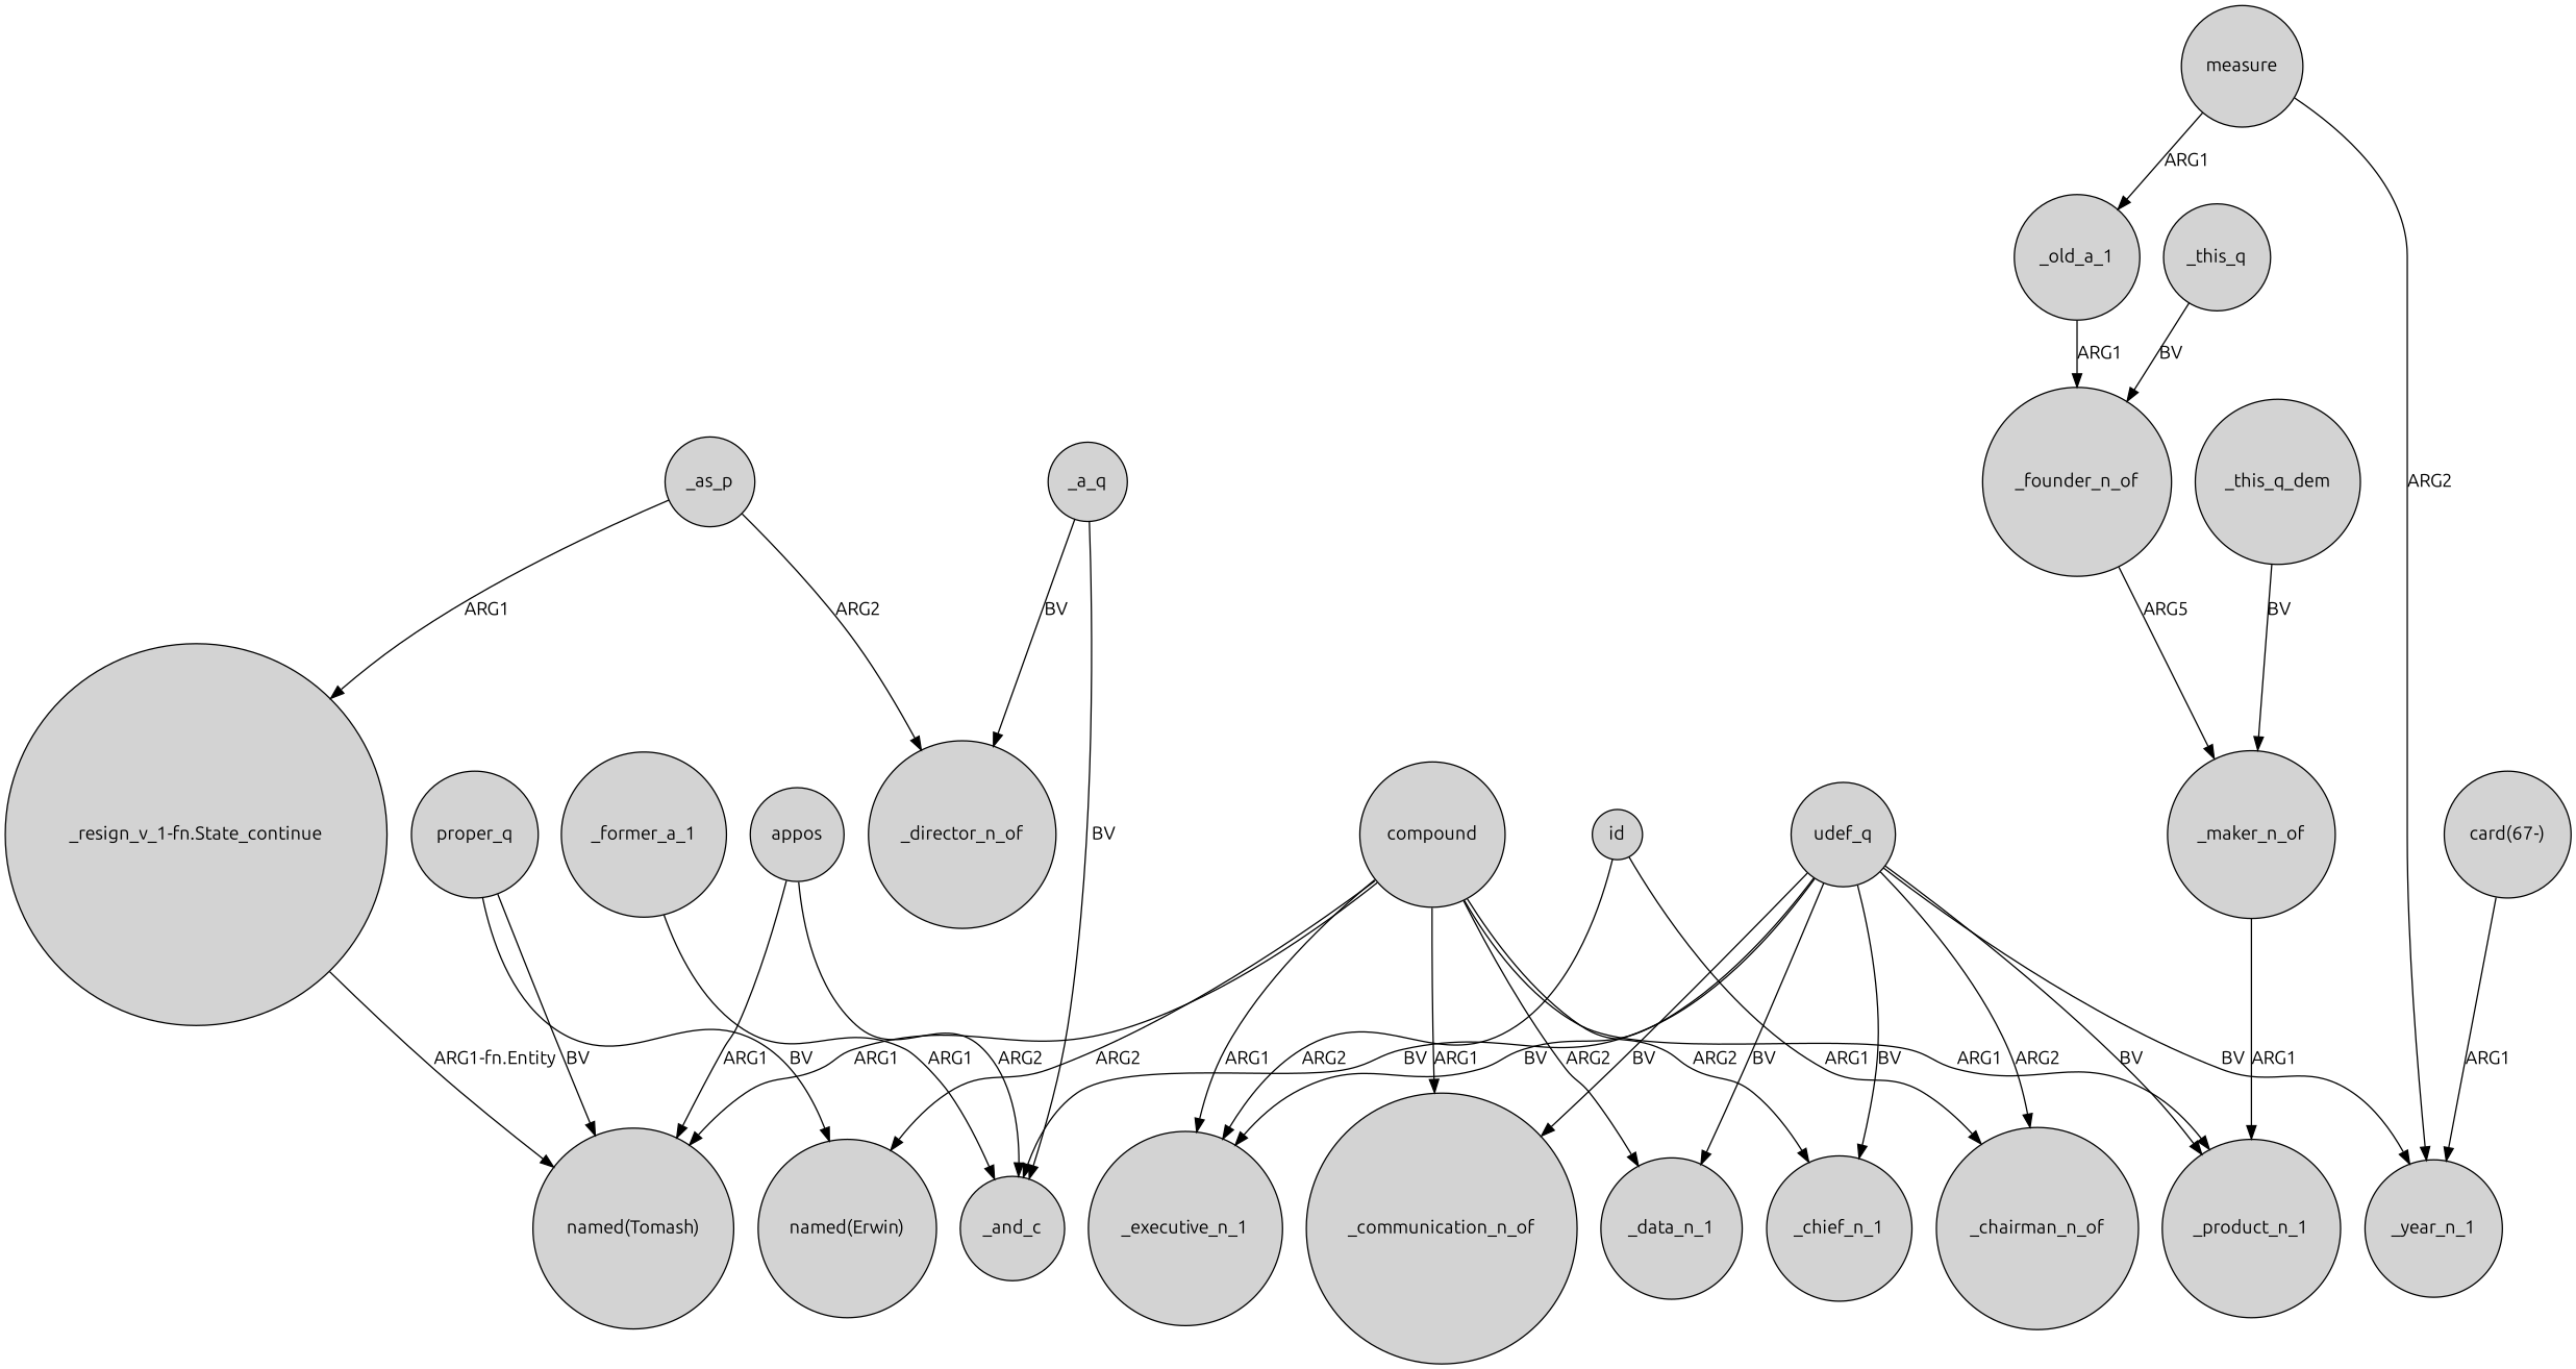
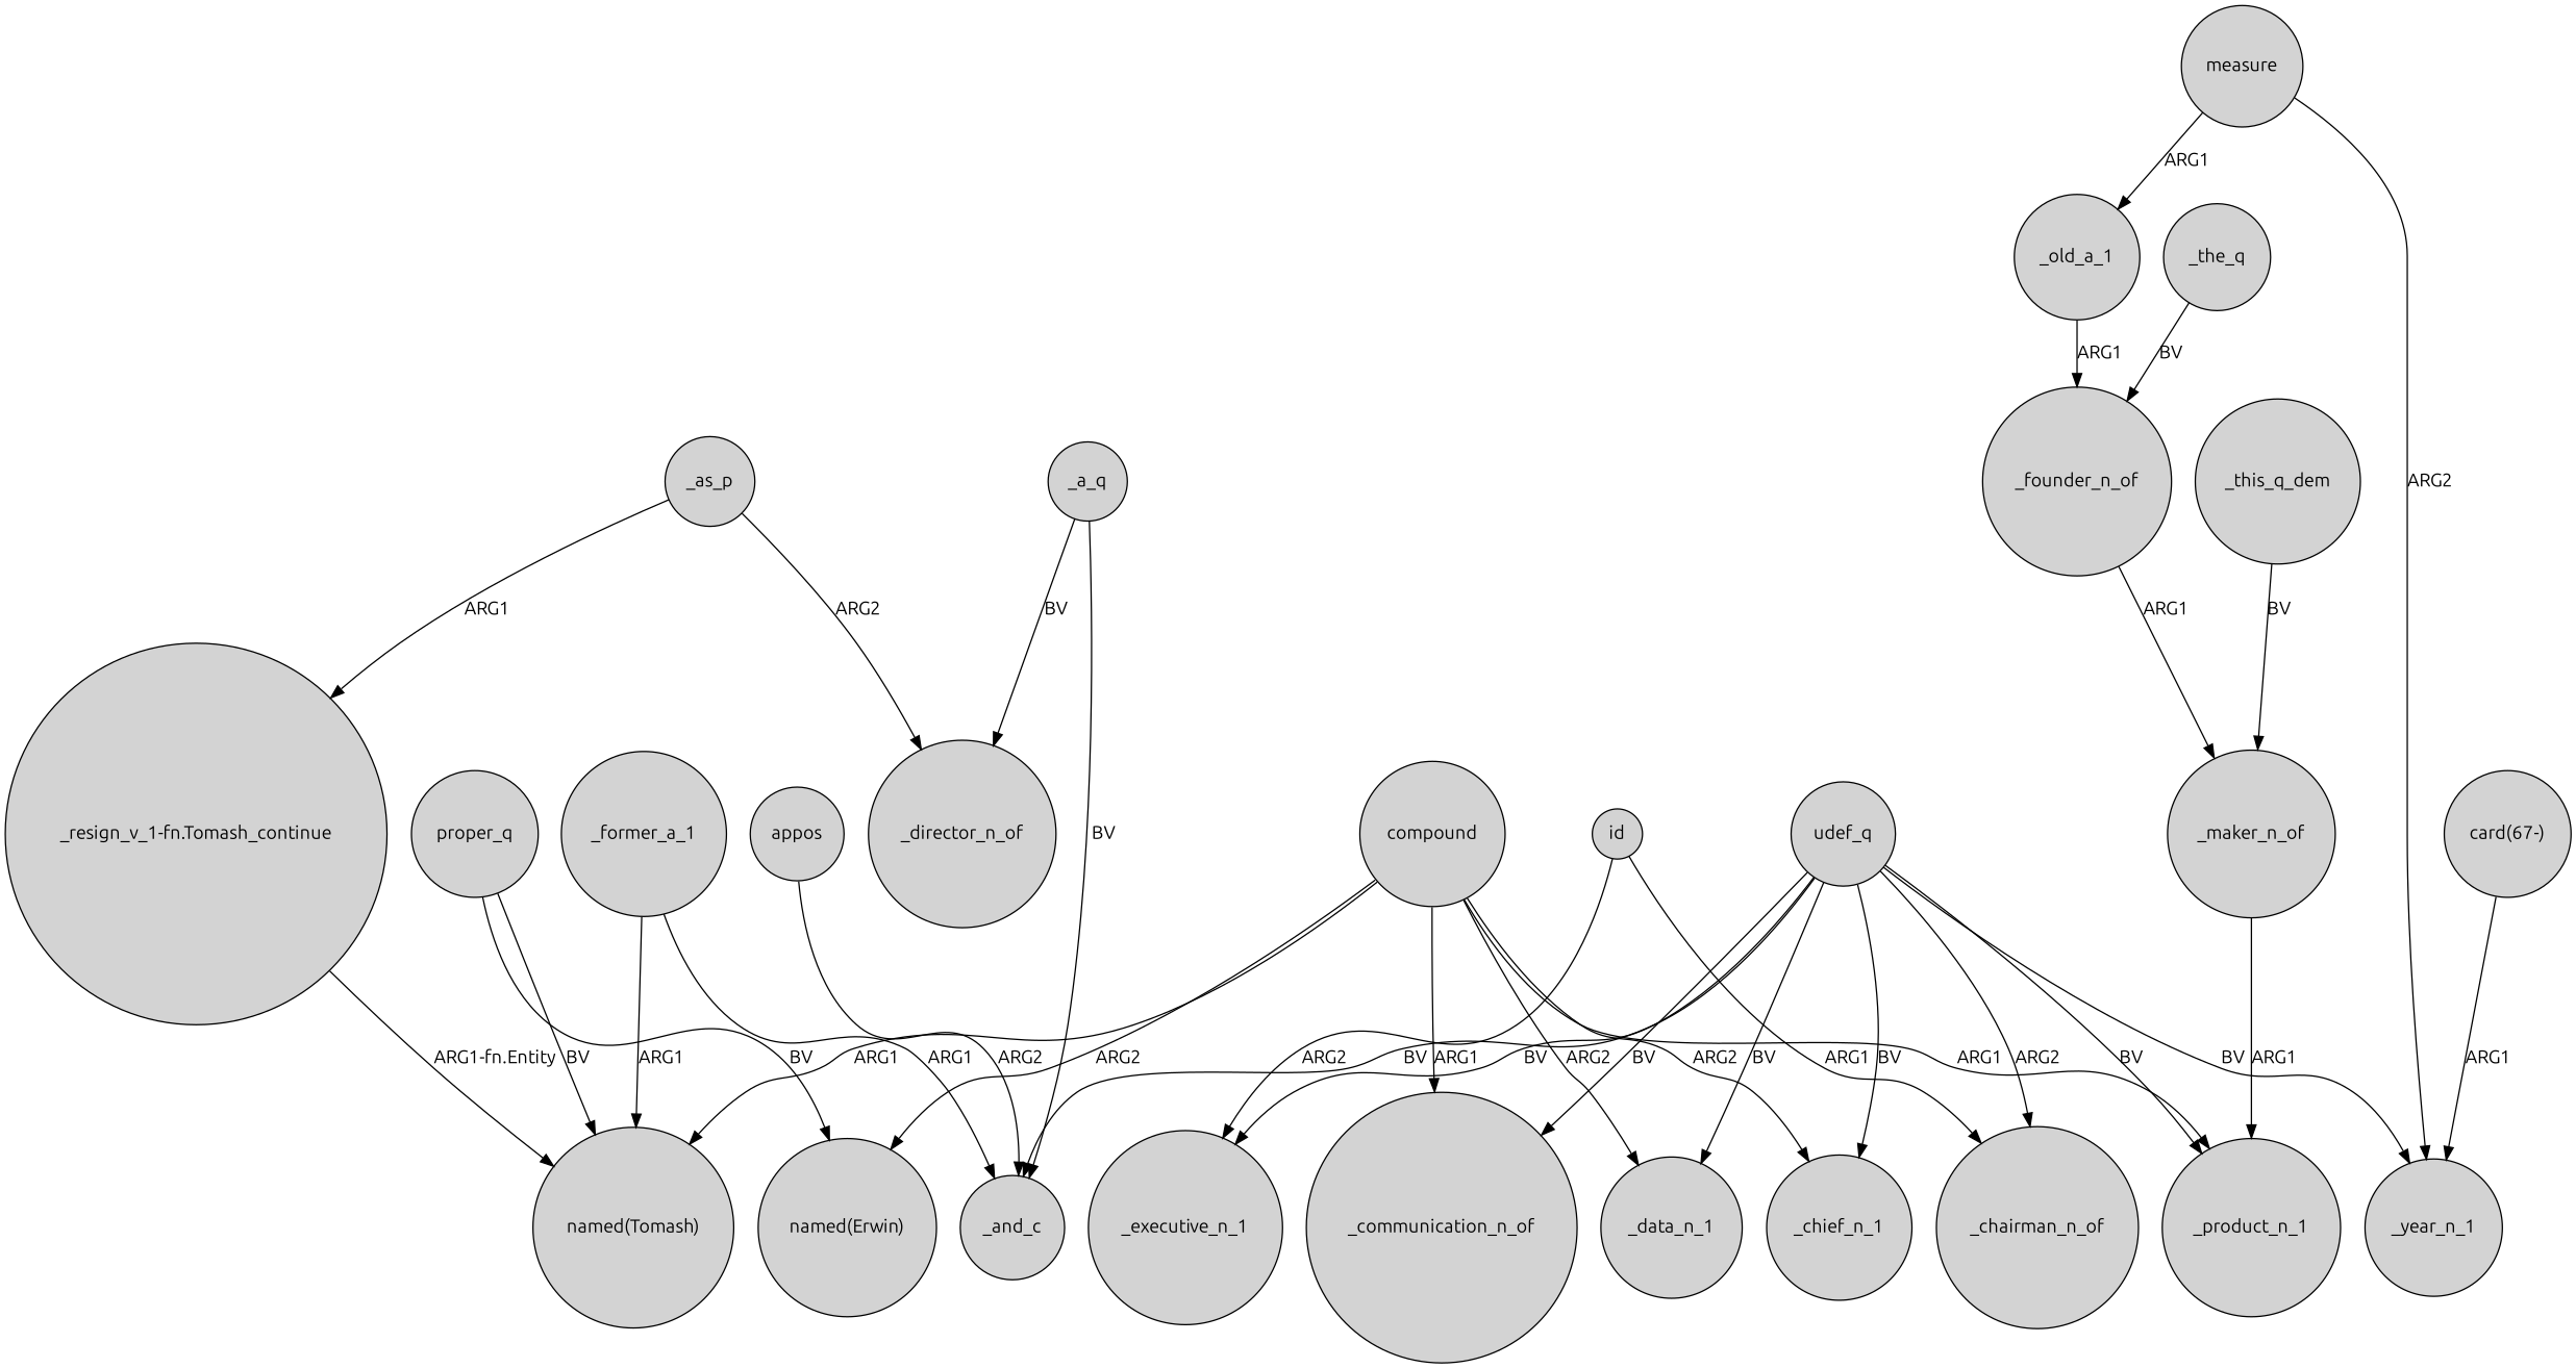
  digraph {
    fontname=Ubuntu
    node [fontname=Ubuntu shape=circle style=filled]
    edge [fontname=Ubuntu]
    id
    _chairman_n_of
    _executive_n_1
    appos
    "named(Tomash)"
    _and_c
-   "_resign_v_1-fn.State_continue"
+   "_resign_v_1-fn.State_continue" [label="_resign_v_1-fn.Tomash_continue"]
    _former_a_1
    compound
    _chief_n_1
    _product_n_1
    _communication_n_of
    "named(Erwin)"
    _data_n_1
    udef_q
    _year_n_1
    _a_q
    _director_n_of
    _as_p
    proper_q
    measure
    _old_a_1
    _founder_n_of
    _maker_n_of
    "card(67-)"
    _this_q_dem
-   _the_q [label=_this_q]
+   _the_q
    id -> _chairman_n_of [label=ARG1]
    id -> _executive_n_1 [label=ARG2]
-   appos -> "named(Tomash)" [label=ARG1]
+   _former_a_1 -> "named(Tomash)" [label=ARG1]
    appos -> _and_c [label=ARG2]
    "_resign_v_1-fn.State_continue" -> "named(Tomash)" [label="ARG1-fn.Entity"]
    _former_a_1 -> _and_c [label=ARG1]
-   compound -> _executive_n_1 [label=ARG1]
    compound -> "named(Tomash)" [label=ARG1]
    compound -> _chief_n_1 [label=ARG2]
    compound -> _product_n_1 [label=ARG1]
    compound -> _communication_n_of [label=ARG1]
    compound -> "named(Erwin)" [label=ARG2]
    compound -> _data_n_1 [label=ARG2]
    udef_q -> _chairman_n_of [label=ARG2]
    udef_q -> _executive_n_1 [label=BV]
    udef_q -> _and_c [label=BV]
    udef_q -> _chief_n_1 [label=BV]
    udef_q -> _product_n_1 [label=BV]
    udef_q -> _communication_n_of [label=BV]
    udef_q -> _data_n_1 [label=BV]
    udef_q -> _year_n_1 [label=BV]
    _a_q -> _and_c [label=BV]
    _a_q -> _director_n_of [label=BV]
    _as_p -> "_resign_v_1-fn.State_continue" [label=ARG1]
    _as_p -> _director_n_of [label=ARG2]
    proper_q -> "named(Tomash)" [label=BV]
    proper_q -> "named(Erwin)" [label=BV]
    measure -> _year_n_1 [label=ARG2]
    measure -> _old_a_1 [label=ARG1]
    _old_a_1 -> _founder_n_of [label=ARG1]
-   _founder_n_of -> _maker_n_of [label=ARG5]
+   _founder_n_of -> _maker_n_of [label=ARG1]
    _maker_n_of -> _product_n_1 [label=ARG1]
    "card(67-)" -> _year_n_1 [label=ARG1]
    _this_q_dem -> _maker_n_of [label=BV]
    _the_q -> _founder_n_of [label=BV]
  }
